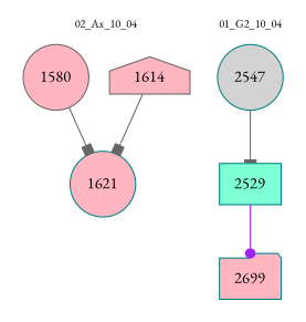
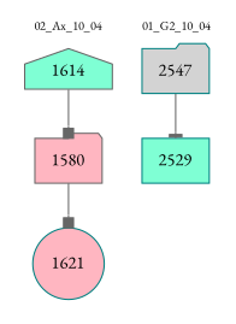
  digraph {
    fontname="EB Garamond"
    node [color=teal fillcolor=lightpink fontname="EB Garamond" shape=folder style=filled]
    edge [arrowhead=box color=gray40 fontname="EB Garamond"]
-   n1 [color=gray40 label=1614 shape=house]
-   n2 [color=gray40 label=1580 shape=circle]
+   n1 [color=gray40 fillcolor=aquamarine label=1614 shape=house]
+   n2 [color=gray40 label=1580]
    n3 [label=1621 shape=circle]
-   n4 [fillcolor=lightgrey label=2547 shape=circle]
+   n4 [fillcolor=lightgrey label=2547]
    n5 [fillcolor=aquamarine label=2529 shape=box]
-   n6 [label=2699]
    subgraph cluster_1 {
      color=white
      fontsize=10
      label="02_Ax_10_04"
      n1
      n2
      n3
    }
    subgraph cluster_2 {
      color=white
      fontsize=10
      label="01_G2_10_04"
      n4
      n5
-     n6
    }
-   n1 -> n3
+   n1 -> n2
    n2 -> n3
    n4 -> n5 [arrowhead=tee]
-   n5 -> n6 [arrowhead=dot color=purple]
  }
